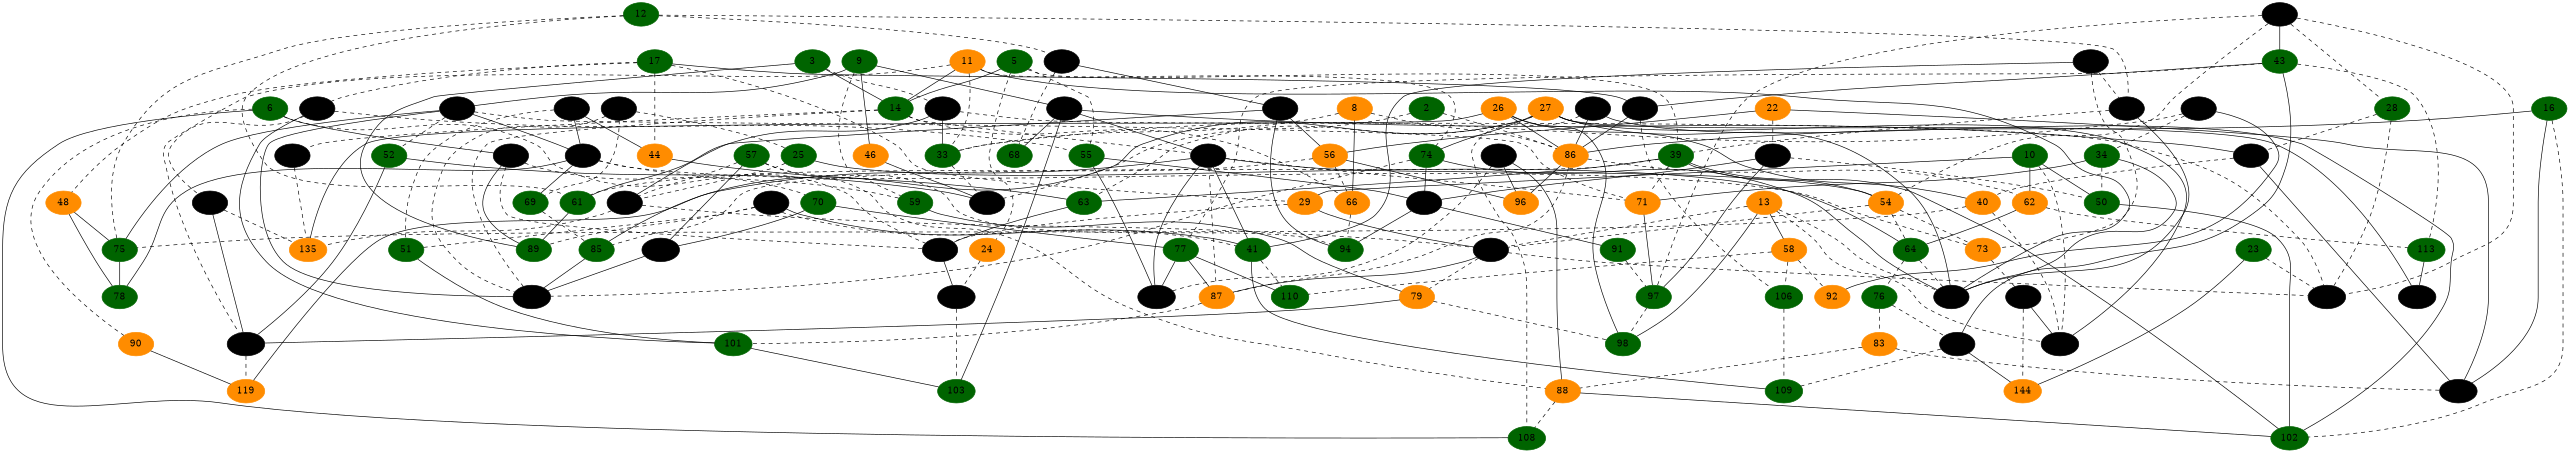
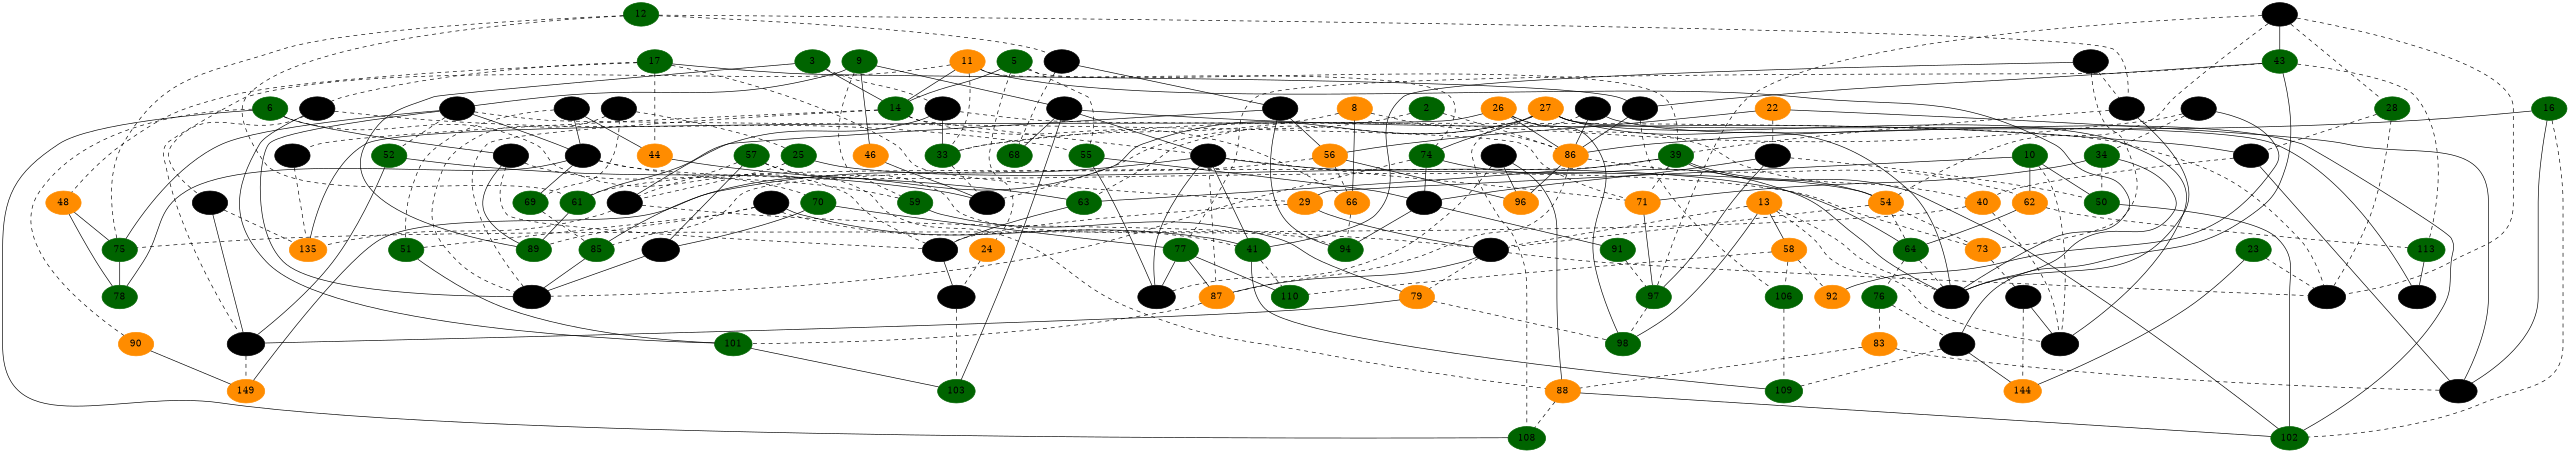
  graph {
    node [color=darkgreen style=filled]
    edge [style=dashed]
    1 [color=black]
    44 [color=darkorange]
    45 [color=black]
    51
    63
    73 [color=darkorange]
    59
    69
    78
    101
    60 [color=black]
    2
    86 [color=darkorange]
    62 [color=darkorange]
    87 [color=darkorange]
    96 [color=darkorange]
    3
    14
    30 [color=black]
    89
    66 [color=darkorange]
    18 [color=black]
    99 [color=black]
    118 [color=black]
    33
    107 [color=black]
    65 [color=black]
    4 [color=black]
    41
    109
    110
    5
    24 [color=darkorange]
    39
    55
    100 [color=black]
    102
    54 [color=darkorange]
    71 [color=darkorange]
    85
    116 [color=black]
    81 [color=black]
    21 [color=black]
    6
    90 [color=darkorange]
    95 [color=black]
    108
    70
-   119 [color=darkorange]
+   119 [color=darkorange label=149]
    7 [color=black]
    35 [color=black]
    93 [color=black]
    84 [color=black]
    8 [color=darkorange]
    94
    15 [color=black]
    9
    42 [color=black]
    46 [color=darkorange]
    36 [color=black]
    68
    103
    75
    52
    79 [color=darkorange]
    29 [color=darkorange]
    10
    50
    114 [color=black]
    67 [color=black]
    64
    113
    11 [color=darkorange]
    74
    111 [color=black]
    12
    31 [color=black]
    61
    37 [color=black]
    13 [color=darkorange]
    58 [color=darkorange]
    98
    92 [color=darkorange]
    106
    n85 [color=darkorange label=135]
    112 [color=black]
    40 [color=darkorange]
    16
    17
    38 [color=black]
    48 [color=darkorange]
    72 [color=black]
    80 [color=black]
    97
    19 [color=black]
    28
    43
    77
    82 [color=black]
    20 [color=black]
    25
    117 [color=black]
    22 [color=darkorange]
    47 [color=black]
    56 [color=darkorange]
    23
    n107 [color=darkorange label=144]
    76
    26 [color=darkorange]
    27 [color=darkorange]
    115 [color=black]
    32 [color=black]
    34
    91
    49 [color=black]
    53 [color=black]
    88 [color=darkorange]
    57
    83 [color=darkorange]
    1 -- 44 [style=solid]
    1 -- 45 [style=solid]
    1 -- 51
    44 -- 63 [style=solid]
    45 -- 73
    45 -- 59
    45 -- 69 [style=solid]
    45 -- 78 [style=solid]
    51 -- 101 [style=solid]
    63 -- 95 [style=solid]
    73 -- 84
    59 -- 79 [style=solid]
    69 -- 85
    101 -- 103 [style=solid]
    2 -- 60
    2 -- 86
    86 -- 62
    86 -- 87
    86 -- 96 [style=solid]
    62 -- 64 [style=solid]
    62 -- 113
    87 -- 101
    3 -- 14 [style=solid]
    3 -- 30
    3 -- 89 [style=solid]
    14 -- 66
    14 -- 18
    14 -- 99
    14 -- 118
    30 -- 33 [style=solid]
    30 -- 107
    30 -- 65 [style=solid]
    66 -- 94
    18 -- 87
    18 -- 41 [style=solid]
    18 -- 54 [style=solid]
    18 -- 71
    18 -- 116 [style=solid]
    18 -- 119 [style=solid]
    99 -- n85
    33 -- 60
    65 -- 67
    65 -- n85
    4 -- 51
    4 -- 89
    4 -- 41
    4 -- 41 [style=solid]
    41 -- 109 [style=solid]
    41 -- 110
    5 -- 14 [style=solid]
    5 -- 24
    5 -- 39
    5 -- 55
    24 -- 100
    39 -- 63 [style=solid]
    39 -- 102 [style=solid]
    39 -- 54 [style=solid]
    39 -- 71
    39 -- 85
    55 -- 116 [style=solid]
    55 -- 81 [style=solid]
    100 -- 103
    54 -- 73
    54 -- 67
    54 -- 64
    71 -- 97 [style=solid]
    85 -- 118 [style=solid]
    81 -- 94 [style=solid]
    81 -- 91 [style=solid]
    21 -- 89 [style=solid]
    21 -- 95
    21 -- 70
    6 -- 21 [style=solid]
    6 -- 90
    6 -- 95
    6 -- 108 [style=solid]
    90 -- 119 [style=solid]
    95 -- 100 [style=solid]
    70 -- 77 [style=solid]
    70 -- 117 [style=solid]
    7 -- 73
    7 -- 41 [style=solid]
    7 -- 35
    35 -- 39
    35 -- 93 [style=solid]
    84 -- 114 [style=solid]
    84 -- n107
    8 -- 86
    8 -- 66 [style=solid]
    8 -- 33
    15 -- 18 [style=solid]
    15 -- 36 [style=solid]
    15 -- 68 [style=solid]
    15 -- 103 [style=solid]
    9 -- 59
    9 -- 15 [style=solid]
    9 -- 42 [style=solid]
    9 -- 46 [style=solid]
    42 -- 45 [style=solid]
    42 -- 118 [style=solid]
    42 -- 71
    42 -- 75 [style=solid]
    42 -- 52
    46 -- 60 [style=solid]
    36 -- 112 [style=solid]
    36 -- 40
    75 -- 78 [style=solid]
    52 -- 60 [style=solid]
    52 -- 111 [style=solid]
    79 -- 111 [style=solid]
    79 -- 98
    29 -- 95
    29 -- 67 [style=solid]
    10 -- 62 [style=solid]
    10 -- 29 [style=solid]
    10 -- 50 [style=solid]
    10 -- 114
    50 -- 102 [style=solid]
    67 -- 87 [style=solid]
    67 -- 107
    67 -- 79
    64 -- 93
    64 -- 76
    113 -- 115 [style=solid]
    11 -- 14 [style=solid]
    11 -- 33
    11 -- 93 [style=solid]
    11 -- 74
    11 -- 111
    74 -- 118
    74 -- 81 [style=solid]
    74 -- 93 [style=solid]
    111 -- 119
    12 -- 35
    12 -- 75
    12 -- 31
    12 -- 61
    31 -- 68
    31 -- 37 [style=solid]
    61 -- 89 [style=solid]
    37 -- 94 [style=solid]
    37 -- 61 [style=solid]
    37 -- 56 [style=solid]
    13 -- 93
    13 -- 114
    13 -- 67
    13 -- 58 [style=solid]
    13 -- 98 [style=solid]
    58 -- 110
    58 -- 92
    58 -- 106
    106 -- 109
    40 -- 75
    40 -- 114
    16 -- 86 [style=solid]
    16 -- 102
    16 -- 112 [style=solid]
    17 -- 44
    17 -- 29
    17 -- 38
    17 -- 48
    17 -- 72 [style=solid]
    38 -- 101 [style=solid]
    38 -- 55
    38 -- 80
    48 -- 78 [style=solid]
    48 -- 75 [style=solid]
    72 -- 86 [style=solid]
    72 -- 106
    80 -- 111 [style=solid]
    80 -- n85
    97 -- 98
    19 -- 107
    19 -- 54
    19 -- 97
    19 -- 28
    19 -- 43 [style=solid]
    28 -- 107
    28 -- 36
    43 -- 113
    43 -- 72 [style=solid]
    43 -- 77
    43 -- 82 [style=solid]
    77 -- 87 [style=solid]
    77 -- 110 [style=solid]
    77 -- 116 [style=solid]
    82 -- 109
    82 -- n107 [style=solid]
    20 -- 69
    20 -- 118
    20 -- 25
    25 -- 65
    25 -- 64 [style=solid]
    117 -- 118 [style=solid]
    22 -- 112 [style=solid]
    22 -- 47
    22 -- 56 [style=solid]
    47 -- 81 [style=solid]
    47 -- 50
    47 -- 97 [style=solid]
    56 -- 96 [style=solid]
    56 -- 66
    56 -- 61
    23 -- 107
    23 -- n107 [style=solid]
    76 -- 82
    76 -- 83
    26 -- 86 [style=solid]
    26 -- 98 [style=solid]
    26 -- n85 [style=solid]
-   26 -- 40 [style=solid]
+   26 -- 40
    27 -- 63
    27 -- 85 [style=solid]
    27 -- 93 [style=solid]
    27 -- 114 [style=solid]
    27 -- 74 [style=solid]
    27 -- 115 [style=solid]
    32 -- 33
    32 -- 92 [style=solid]
    32 -- 34
    34 -- 71 [style=solid]
    34 -- 93 [style=solid]
    34 -- 50
    91 -- 97
    49 -- 86 [style=solid]
    49 -- 102 [style=solid]
    49 -- 108
    53 -- 96 [style=solid]
    53 -- 116
    53 -- 88 [style=solid]
    88 -- 102 [style=solid]
    88 -- 108
    57 -- 65
    57 -- 94
    57 -- 117 [style=solid]
    57 -- 88
    83 -- 112
    83 -- 88
  }
